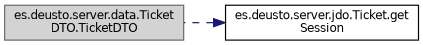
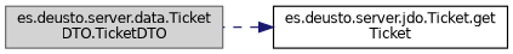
  digraph {
    rankdir=RL
    node [fontname=Helvetica fontsize=10 shape=record style=filled]
-   n1 [color=black fillcolor=white fontcolor=black height=0.2 label="es.deusto.server.jdo.Ticket.get\lSession" width=0.4]
+   n1 [color=black fillcolor=white fontcolor=black height=0.2 label="es.deusto.server.jdo.Ticket.get\lTicket" width=0.4]
    n2 [color=gray40 fillcolor=lightgrey height=0.2 label="es.deusto.server.data.Ticket\lDTO.TicketDTO" width=0.4]
    n1 -> n2 [color=midnightblue dir=back fontname=Helvetica fontsize=10 labelfontname=Helvetica labelfontsize=10 style=dashed]
  }
